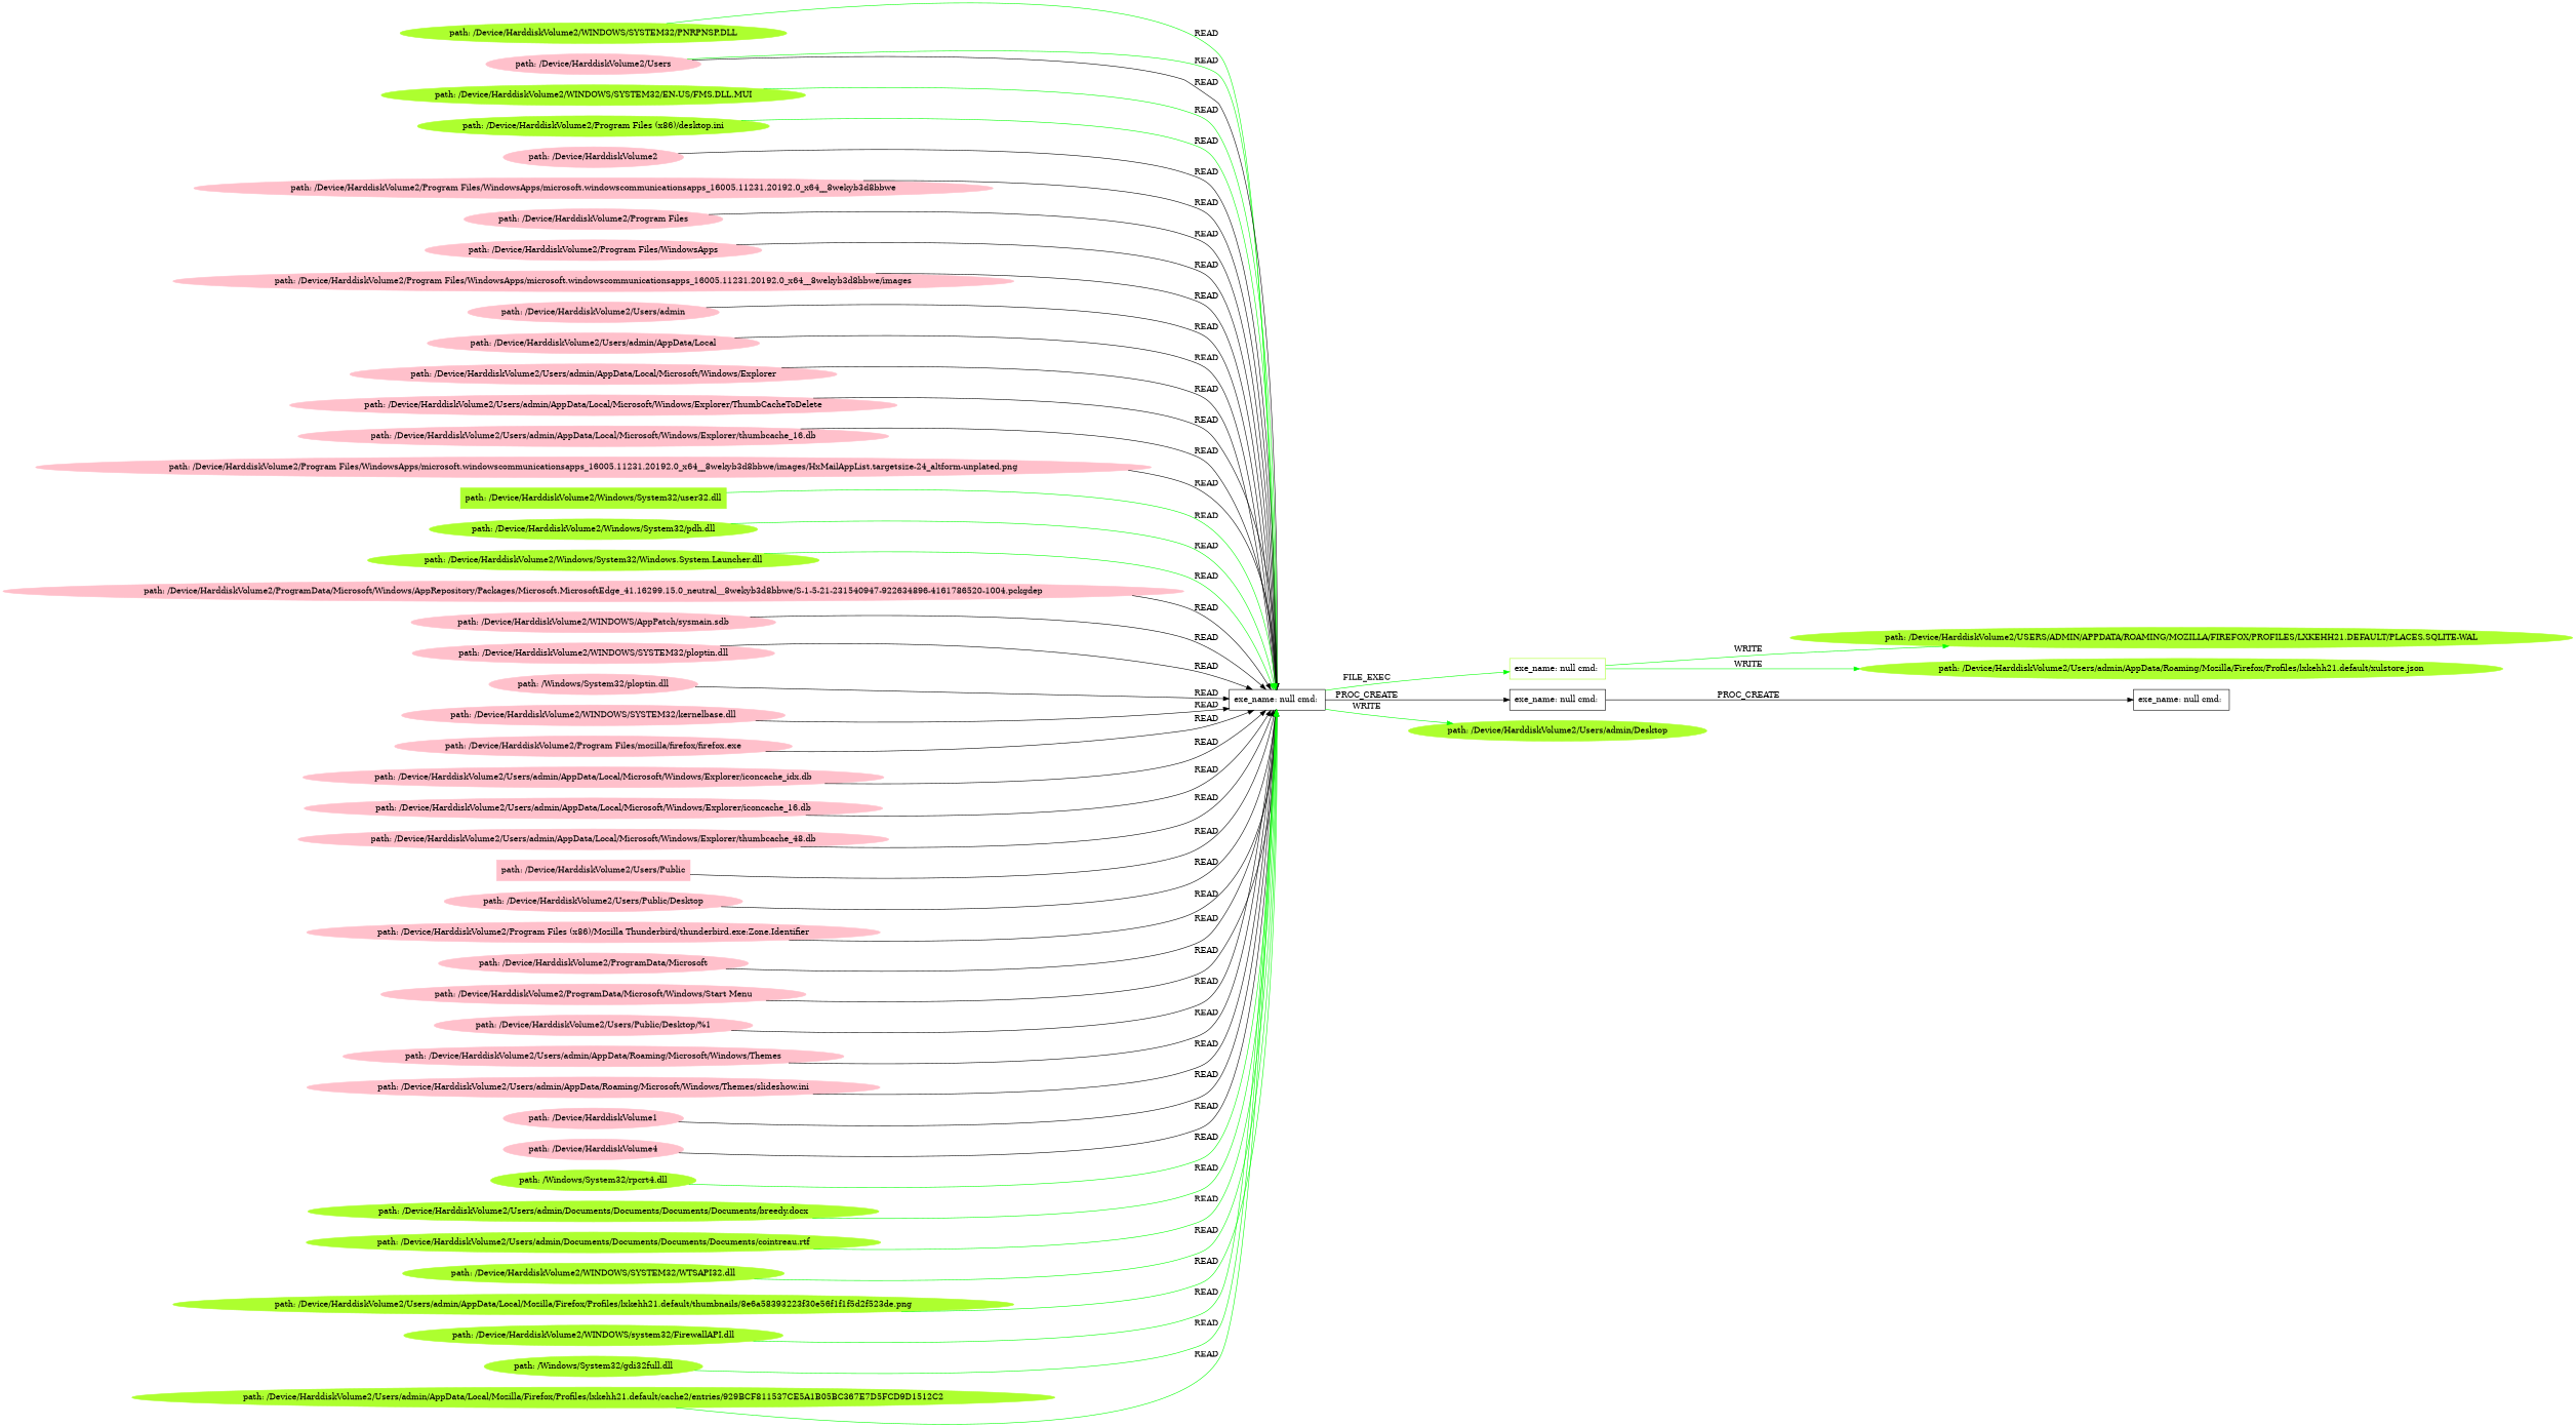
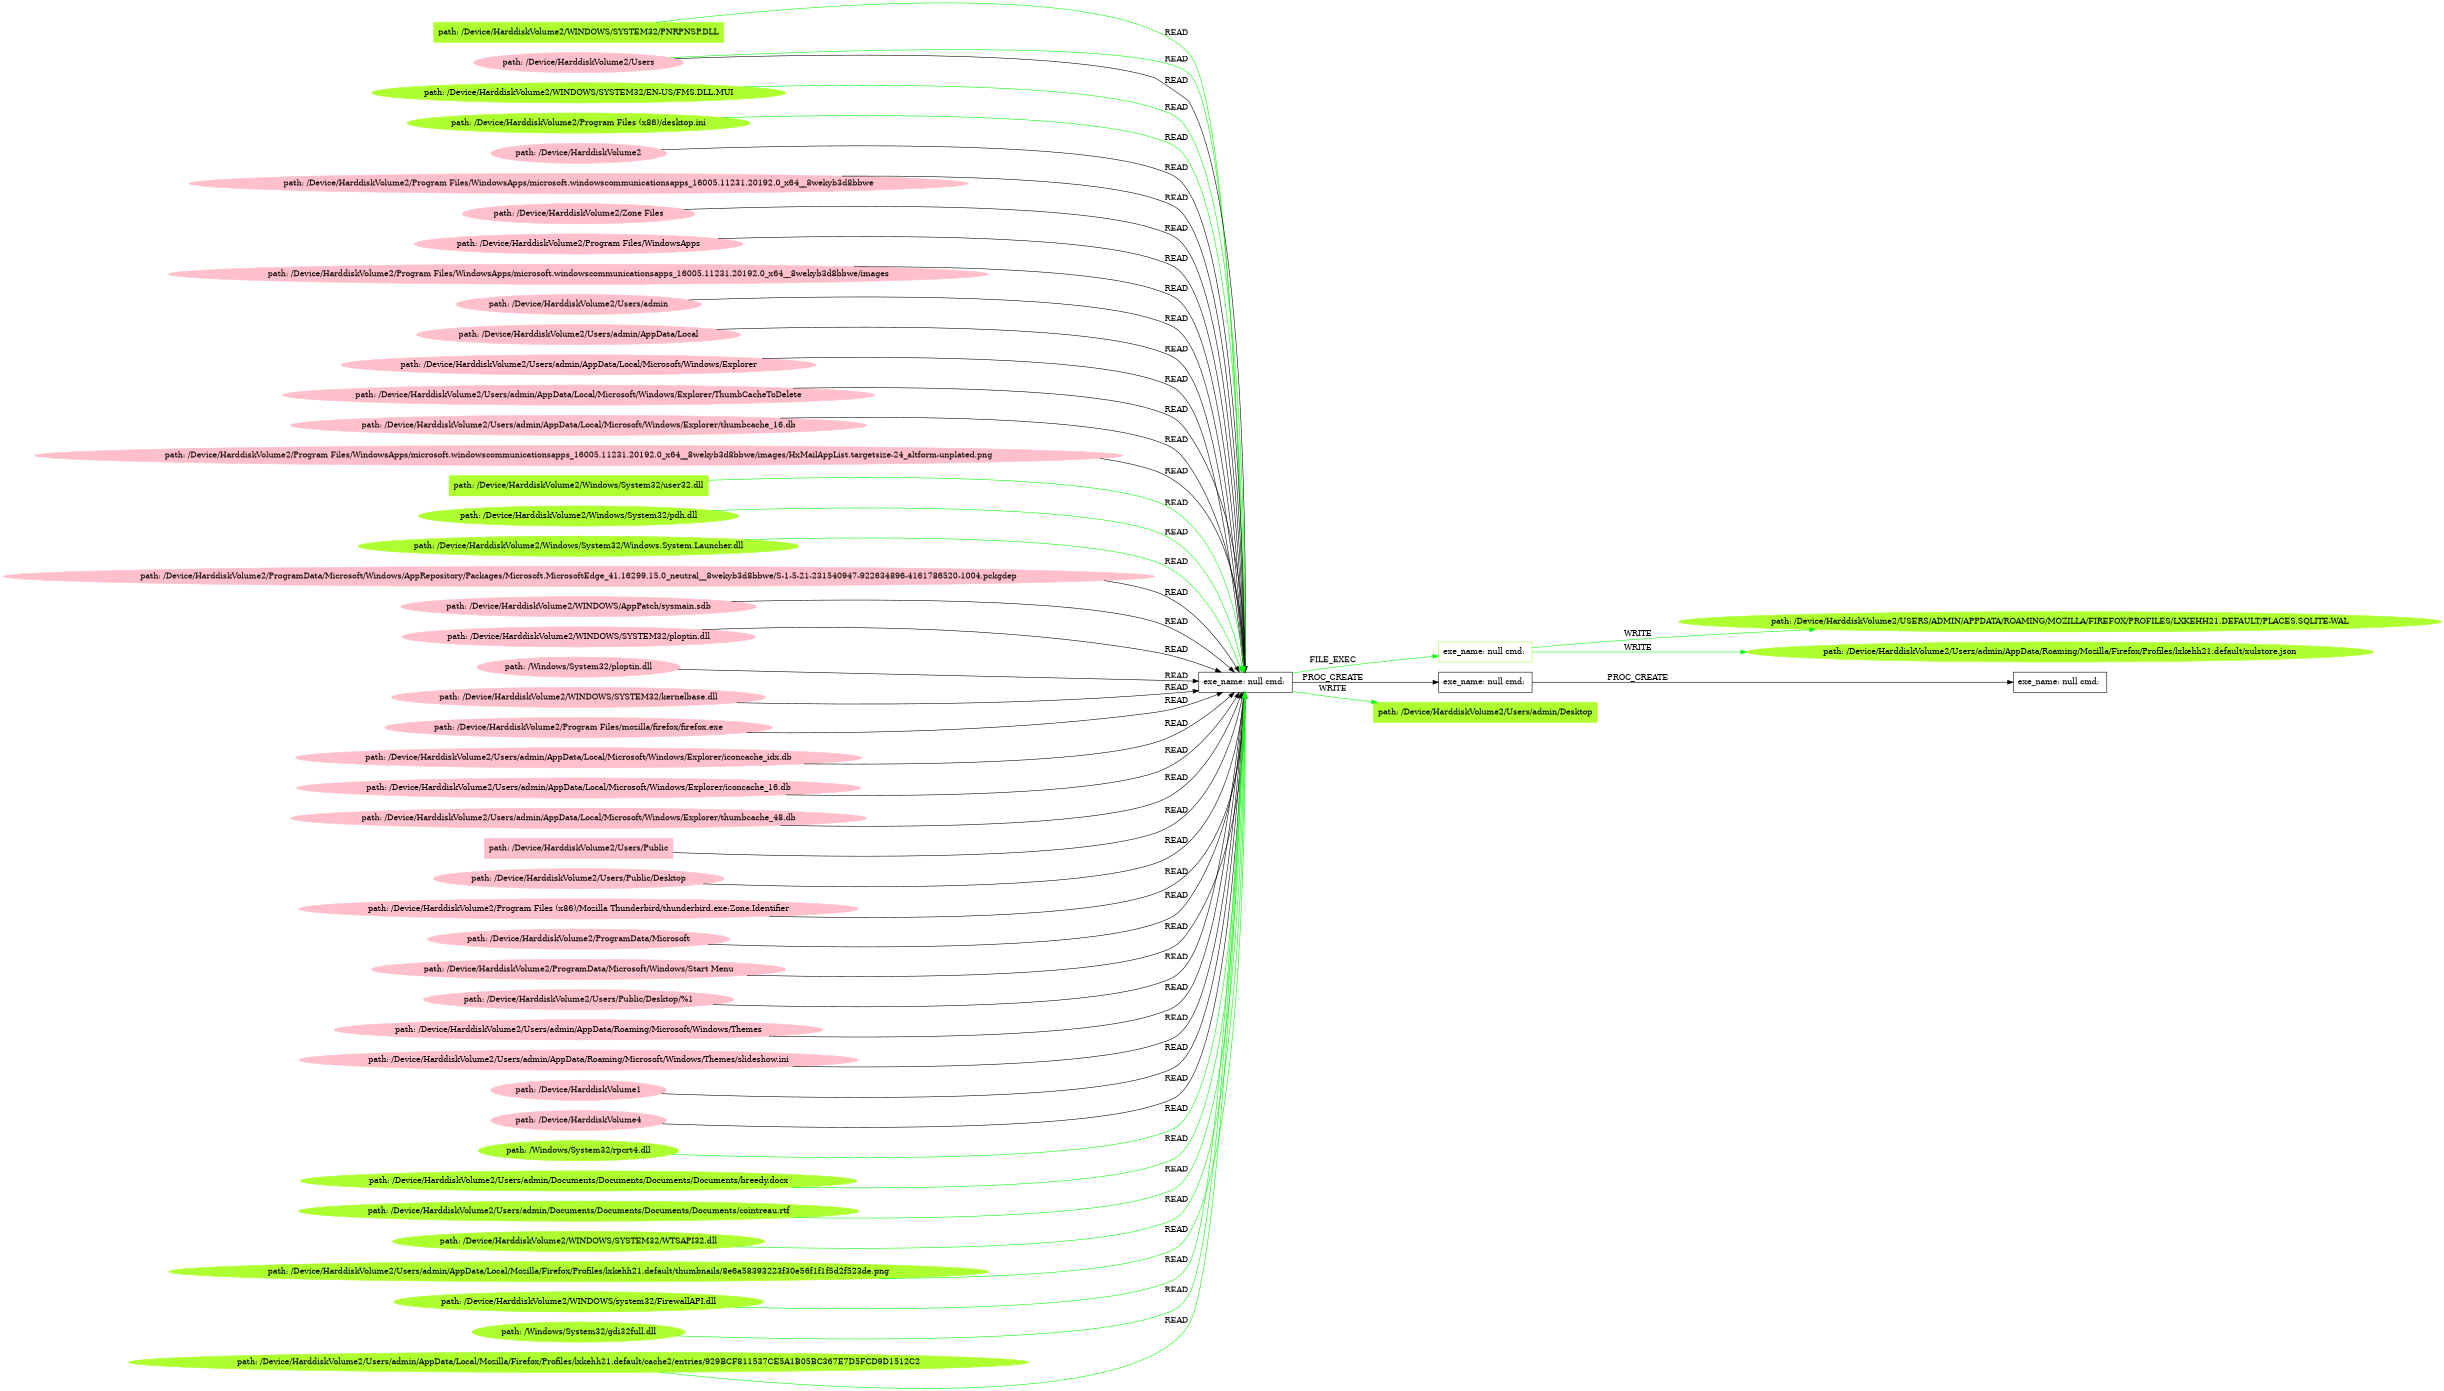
  digraph {
    rankdir=LR
    node [color=pink shape=oval style=filled]
    edge [color=black]
    n1 [color=black label="exe_name: null cmd: " shape=box style=solid]
    n2 [color=greenyellow label="exe_name: null cmd: " shape=box style=solid]
    n3 [color=black label="exe_name: null cmd: " shape=box style=solid]
-   n4 [color=greenyellow label="path: /Device/HarddiskVolume2/Users/admin/Desktop"]
+   n4 [color=greenyellow label="path: /Device/HarddiskVolume2/Users/admin/Desktop" shape=box]
    n5 [color=greenyellow label="path: /Device/HarddiskVolume2/USERS/ADMIN/APPDATA/ROAMING/MOZILLA/FIREFOX/PROFILES/LXKEHH21.DEFAULT/PLACES.SQLITE-WAL"]
    n6 [color=greenyellow label="path: /Device/HarddiskVolume2/Users/admin/AppData/Roaming/Mozilla/Firefox/Profiles/lxkehh21.default/xulstore.json"]
    n7 [color=black label="exe_name: null cmd: " shape=box style=solid]
-   n8 [color=greenyellow label="path: /Device/HarddiskVolume2/WINDOWS/SYSTEM32/PNRPNSP.DLL"]
+   n8 [color=greenyellow label="path: /Device/HarddiskVolume2/WINDOWS/SYSTEM32/PNRPNSP.DLL" shape=box]
    n9 [label="path: /Device/HarddiskVolume2/Users"]
    n10 [color=greenyellow label="path: /Device/HarddiskVolume2/WINDOWS/SYSTEM32/EN-US/FMS.DLL.MUI"]
    n11 [color=greenyellow label="path: /Device/HarddiskVolume2/Program Files (x86)/desktop.ini"]
    n12 [label="path: /Device/HarddiskVolume2"]
    n13 [label="path: /Device/HarddiskVolume2/Program Files/WindowsApps/microsoft.windowscommunicationsapps_16005.11231.20192.0_x64__8wekyb3d8bbwe"]
-   n14 [label="path: /Device/HarddiskVolume2/Program Files"]
+   n14 [label="path: /Device/HarddiskVolume2/Zone Files"]
    n15 [label="path: /Device/HarddiskVolume2/Program Files/WindowsApps"]
    n16 [label="path: /Device/HarddiskVolume2/Program Files/WindowsApps/microsoft.windowscommunicationsapps_16005.11231.20192.0_x64__8wekyb3d8bbwe/images"]
    n17 [label="path: /Device/HarddiskVolume2/Users/admin"]
    n18 [label="path: /Device/HarddiskVolume2/Users/admin/AppData/Local"]
    n19 [label="path: /Device/HarddiskVolume2/Users/admin/AppData/Local/Microsoft/Windows/Explorer"]
    n20 [label="path: /Device/HarddiskVolume2/Users/admin/AppData/Local/Microsoft/Windows/Explorer/ThumbCacheToDelete"]
    n21 [label="path: /Device/HarddiskVolume2/Users/admin/AppData/Local/Microsoft/Windows/Explorer/thumbcache_16.db"]
    n22 [label="path: /Device/HarddiskVolume2/Program Files/WindowsApps/microsoft.windowscommunicationsapps_16005.11231.20192.0_x64__8wekyb3d8bbwe/images/HxMailAppList.targetsize-24_altform-unplated.png"]
    n23 [color=greenyellow label="path: /Device/HarddiskVolume2/Windows/System32/user32.dll" shape=box]
    n24 [color=greenyellow label="path: /Device/HarddiskVolume2/Windows/System32/pdh.dll"]
    n25 [color=greenyellow label="path: /Device/HarddiskVolume2/Windows/System32/Windows.System.Launcher.dll"]
    n26 [label="path: /Device/HarddiskVolume2/ProgramData/Microsoft/Windows/AppRepository/Packages/Microsoft.MicrosoftEdge_41.16299.15.0_neutral__8wekyb3d8bbwe/S-1-5-21-231540947-922634896-4161786520-1004.pckgdep"]
    n27 [label="path: /Device/HarddiskVolume2/WINDOWS/AppPatch/sysmain.sdb"]
    n28 [label="path: /Device/HarddiskVolume2/WINDOWS/SYSTEM32/ploptin.dll"]
    n29 [label="path: /Windows/System32/ploptin.dll"]
    n30 [label="path: /Device/HarddiskVolume2/WINDOWS/SYSTEM32/kernelbase.dll"]
    n31 [label="path: /Device/HarddiskVolume2/Program Files/mozilla/firefox/firefox.exe"]
    n32 [label="path: /Device/HarddiskVolume2/Users/admin/AppData/Local/Microsoft/Windows/Explorer/iconcache_idx.db"]
    n33 [label="path: /Device/HarddiskVolume2/Users/admin/AppData/Local/Microsoft/Windows/Explorer/iconcache_16.db"]
    n34 [label="path: /Device/HarddiskVolume2/Users/admin/AppData/Local/Microsoft/Windows/Explorer/thumbcache_48.db"]
    n35 [label="path: /Device/HarddiskVolume2/Users/Public" shape=box]
    n36 [label="path: /Device/HarddiskVolume2/Users/Public/Desktop"]
    n37 [label="path: /Device/HarddiskVolume2/Program Files (x86)/Mozilla Thunderbird/thunderbird.exe:Zone.Identifier"]
    n38 [label="path: /Device/HarddiskVolume2/ProgramData/Microsoft"]
    n39 [label="path: /Device/HarddiskVolume2/ProgramData/Microsoft/Windows/Start Menu"]
    n40 [label="path: /Device/HarddiskVolume2/Users/Public/Desktop/%1"]
    n41 [label="path: /Device/HarddiskVolume2/Users/admin/AppData/Roaming/Microsoft/Windows/Themes"]
    n42 [label="path: /Device/HarddiskVolume2/Users/admin/AppData/Roaming/Microsoft/Windows/Themes/slideshow.ini"]
    n43 [label="path: /Device/HarddiskVolume1"]
    n44 [label="path: /Device/HarddiskVolume4"]
    n45 [color=greenyellow label="path: /Windows/System32/rpcrt4.dll"]
    n46 [color=greenyellow label="path: /Device/HarddiskVolume2/Users/admin/Documents/Documents/Documents/Documents/breedy.docx"]
    n47 [color=greenyellow label="path: /Device/HarddiskVolume2/Users/admin/Documents/Documents/Documents/Documents/cointreau.rtf"]
    n48 [color=greenyellow label="path: /Device/HarddiskVolume2/WINDOWS/SYSTEM32/WTSAPI32.dll"]
    n49 [color=greenyellow label="path: /Device/HarddiskVolume2/Users/admin/AppData/Local/Mozilla/Firefox/Profiles/lxkehh21.default/thumbnails/8e6a58393223f30e56f1f1f5d2f523de.png"]
    n50 [color=greenyellow label="path: /Device/HarddiskVolume2/WINDOWS/system32/FirewallAPI.dll"]
    n51 [color=greenyellow label="path: /Windows/System32/gdi32full.dll"]
    n52 [color=greenyellow label="path: /Device/HarddiskVolume2/Users/admin/AppData/Local/Mozilla/Firefox/Profiles/lxkehh21.default/cache2/entries/929BCF811537CE5A1B05BC367E7D5FCD9D1512C2"]
    n1 -> n2 [color=green label=FILE_EXEC]
    n1 -> n3 [label=PROC_CREATE]
    n1 -> n4 [color=green label=WRITE]
    n2 -> n5 [color=green label=WRITE]
    n2 -> n6 [color=green label=WRITE]
    n3 -> n7 [label=PROC_CREATE]
    n8 -> n1 [color=green label=READ]
    n9 -> n1 [color=green label=READ]
    n9 -> n1 [label=READ]
    n10 -> n1 [color=green label=READ]
    n11 -> n1 [color=green label=READ]
    n12 -> n1 [label=READ]
    n13 -> n1 [label=READ]
    n14 -> n1 [label=READ]
    n15 -> n1 [label=READ]
    n16 -> n1 [label=READ]
    n17 -> n1 [label=READ]
    n18 -> n1 [label=READ]
    n19 -> n1 [label=READ]
    n20 -> n1 [label=READ]
    n21 -> n1 [label=READ]
    n22 -> n1 [label=READ]
    n23 -> n1 [color=green label=READ]
    n24 -> n1 [color=green label=READ]
    n25 -> n1 [color=green label=READ]
    n26 -> n1 [label=READ]
    n27 -> n1 [label=READ]
    n28 -> n1 [label=READ]
    n29 -> n1 [label=READ]
    n30 -> n1 [label=READ]
    n31 -> n1 [label=READ]
    n32 -> n1 [label=READ]
    n33 -> n1 [label=READ]
    n34 -> n1 [label=READ]
    n35 -> n1 [label=READ]
    n36 -> n1 [label=READ]
    n37 -> n1 [label=READ]
    n38 -> n1 [label=READ]
    n39 -> n1 [label=READ]
    n40 -> n1 [label=READ]
    n41 -> n1 [label=READ]
    n42 -> n1 [label=READ]
    n43 -> n1 [label=READ]
    n44 -> n1 [label=READ]
    n45 -> n1 [color=green label=READ]
    n46 -> n1 [color=green label=READ]
    n47 -> n1 [color=green label=READ]
    n48 -> n1 [color=green label=READ]
    n49 -> n1 [color=green label=READ]
    n50 -> n1 [color=green label=READ]
    n51 -> n1 [color=green label=READ]
    n52 -> n1 [color=green label=READ]
  }
